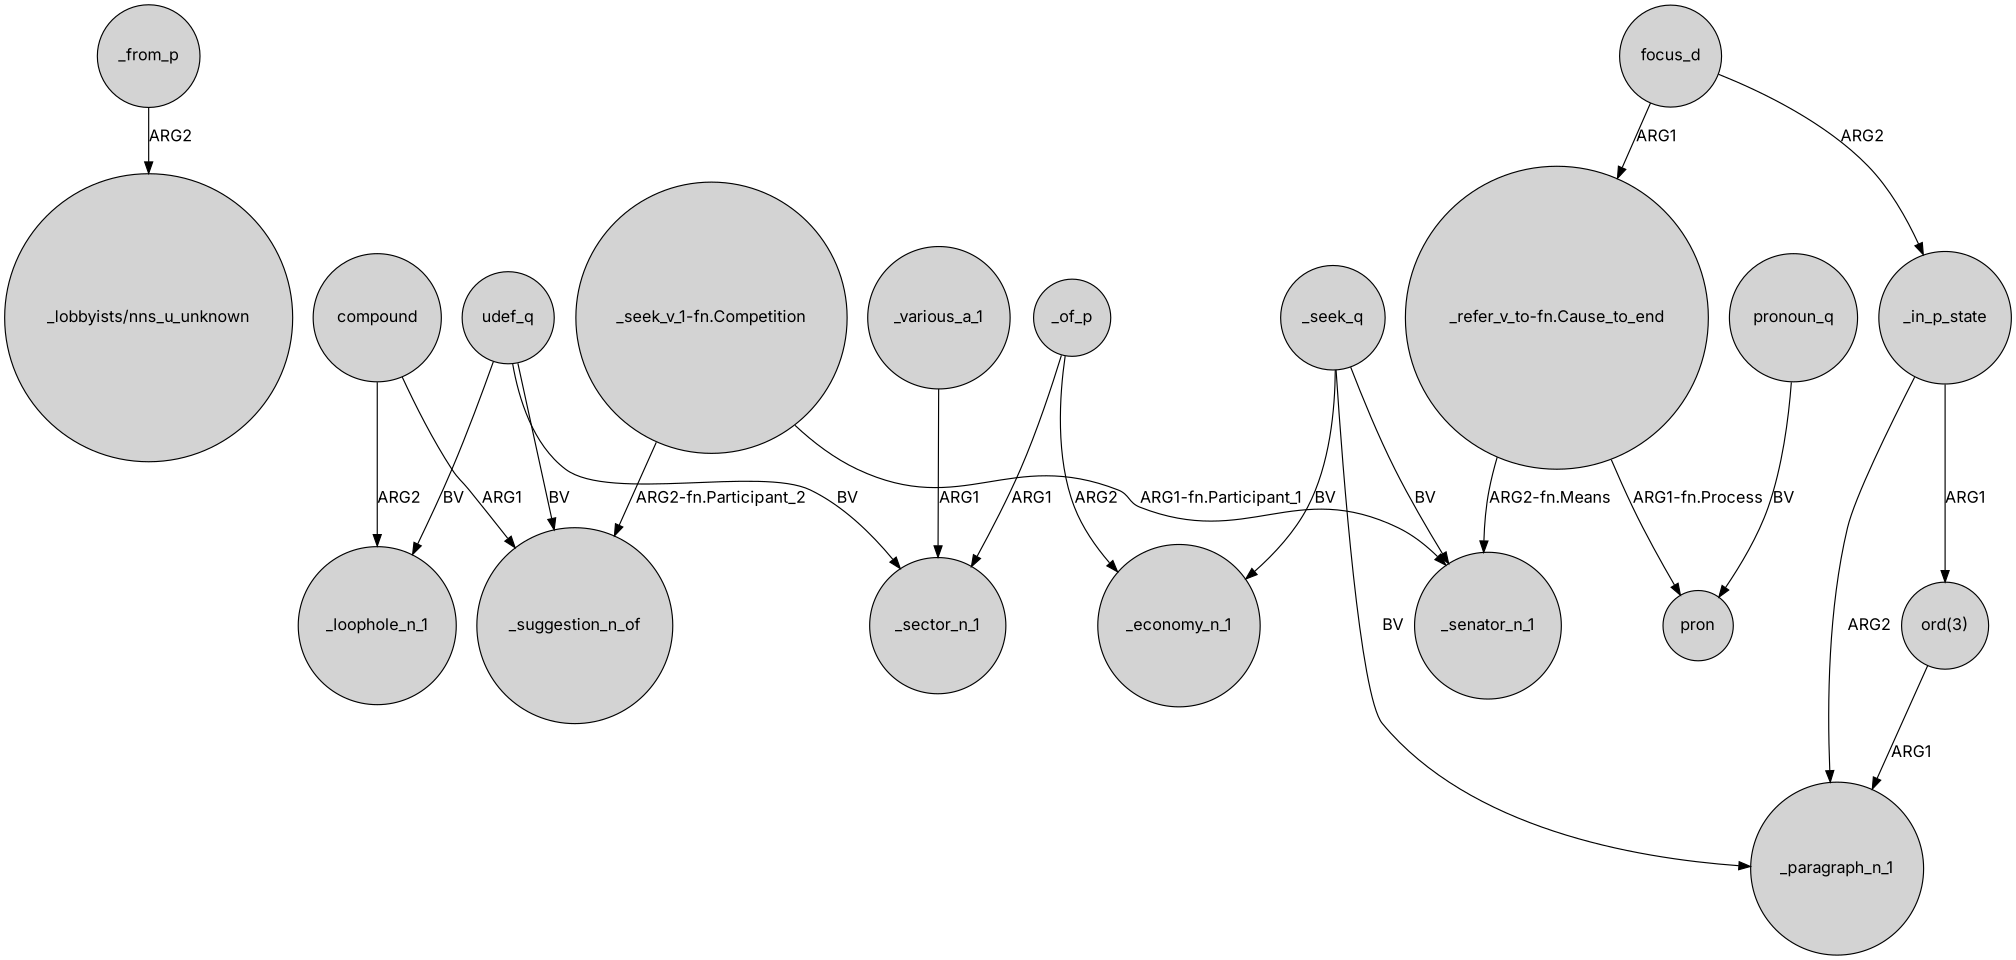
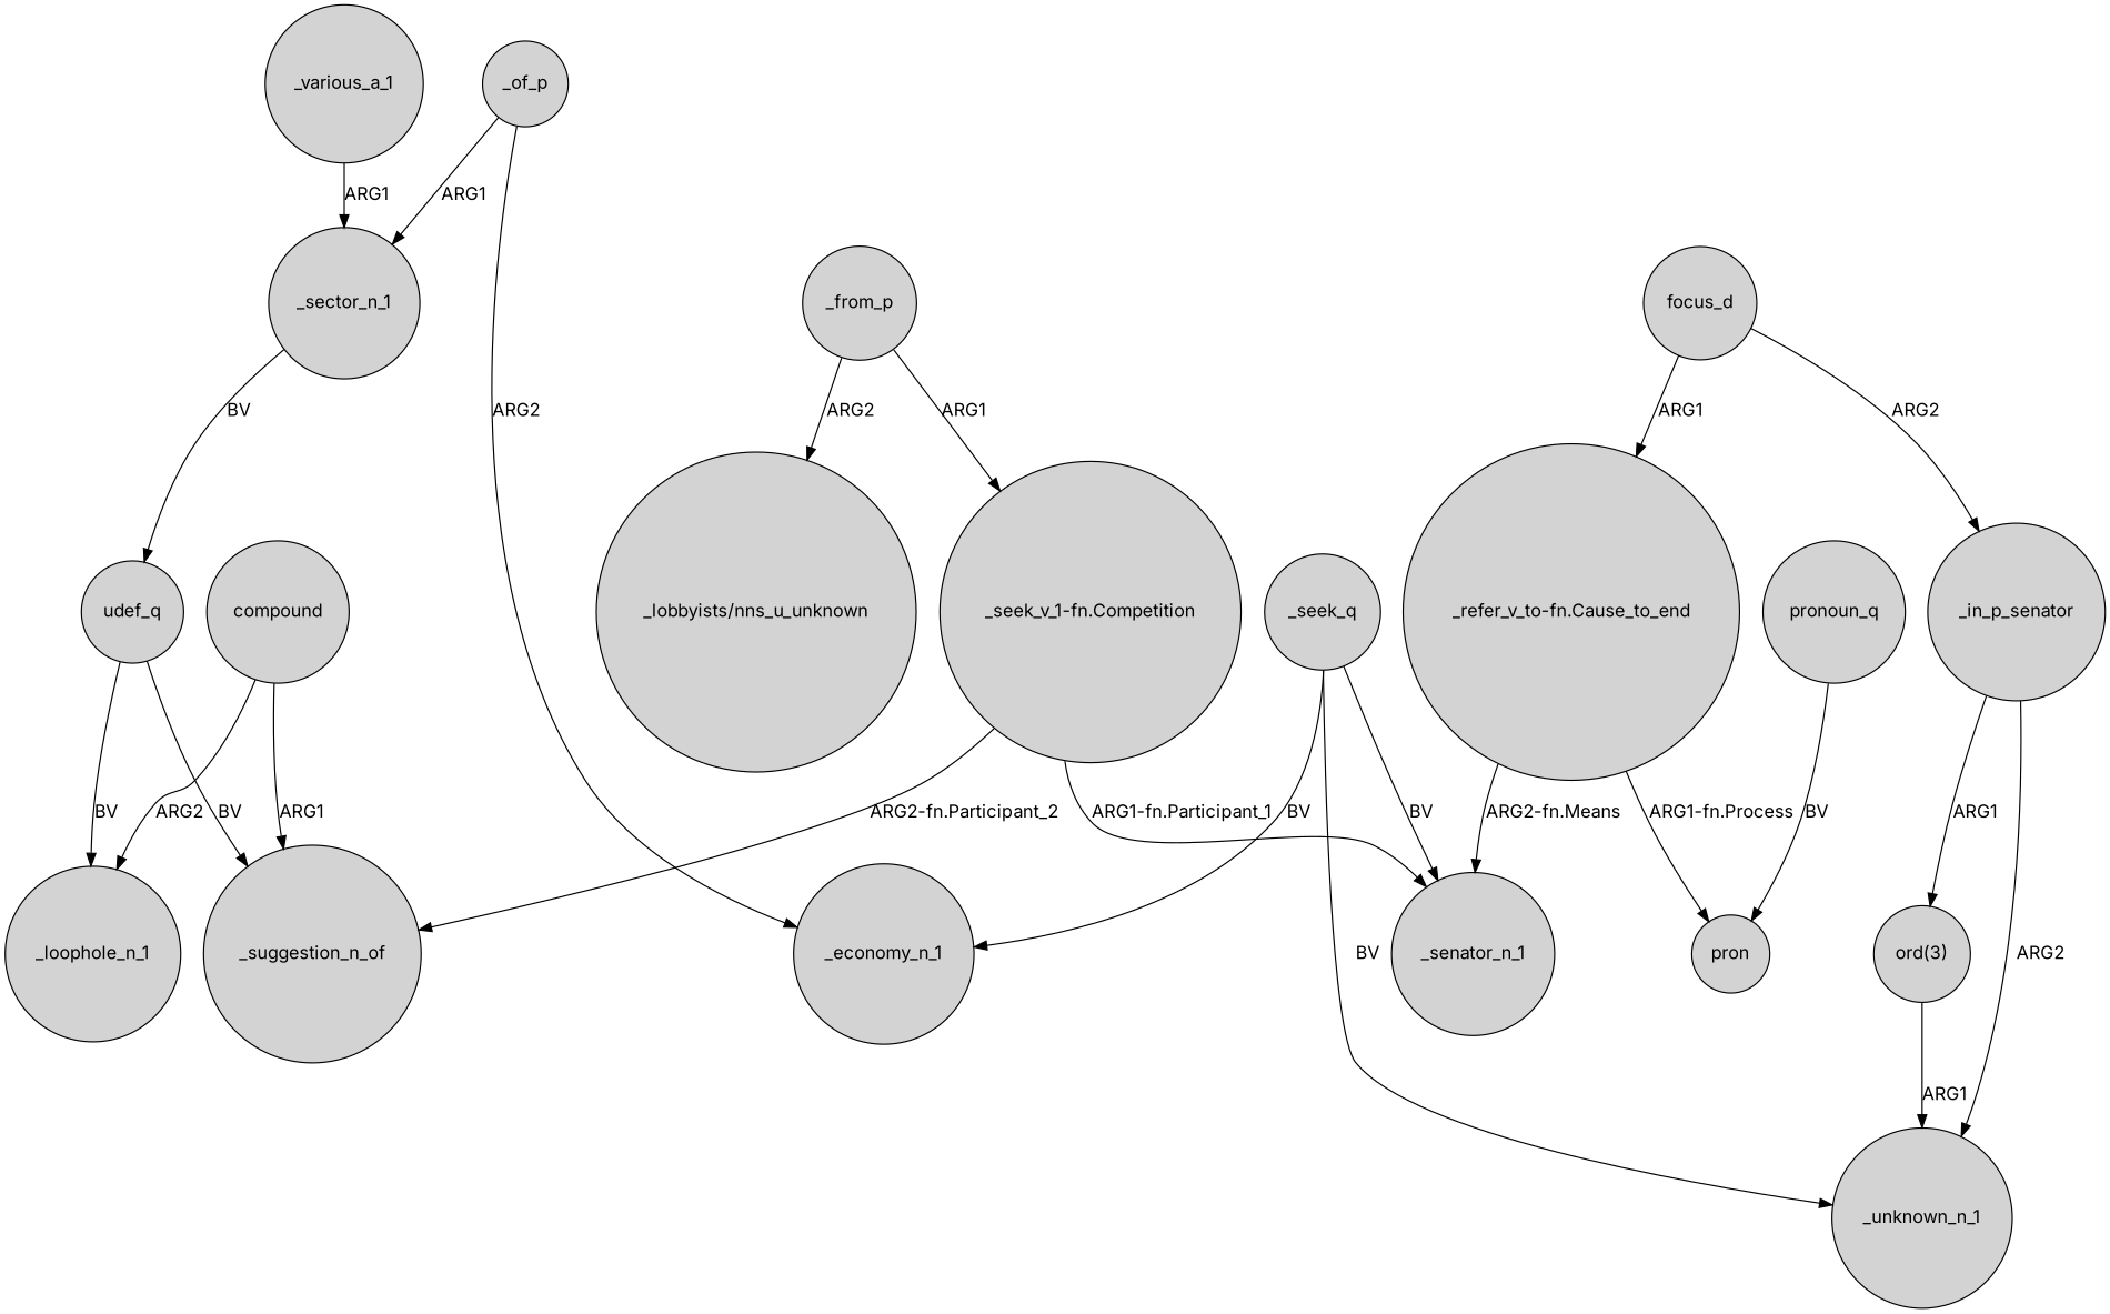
  digraph {
    fontname=Inter
    node [fontname=Inter shape=circle style=filled]
    edge [fontname=Inter]
    _from_p
    "_seek_v_1-fn.Competition"
    "_lobbyists/nns_u_unknown"
    _suggestion_n_of
    _senator_n_1
    udef_q
    _loophole_n_1
    _sector_n_1
    focus_d
-   _in_p_state
+   _in_p_state [label=_in_p_senator]
    "_refer_v_to-fn.Cause_to_end"
-   _paragraph_n_1
+   _paragraph_n_1 [label=_unknown_n_1]
    "ord(3)"
    pron
    pronoun_q
    n16 [label=_seek_q]
    _economy_n_1
    _of_p
    compound
    _various_a_1
+   _from_p -> "_seek_v_1-fn.Competition" [label=ARG1]
    _from_p -> "_lobbyists/nns_u_unknown" [label=ARG2]
    "_seek_v_1-fn.Competition" -> _suggestion_n_of [label="ARG2-fn.Participant_2"]
    "_seek_v_1-fn.Competition" -> _senator_n_1 [label="ARG1-fn.Participant_1"]
    udef_q -> _suggestion_n_of [label=BV]
    udef_q -> _loophole_n_1 [label=BV]
-   udef_q -> _sector_n_1 [label=BV]
+   _sector_n_1 -> udef_q [label=BV]
    focus_d -> _in_p_state [label=ARG2]
    focus_d -> "_refer_v_to-fn.Cause_to_end" [label=ARG1]
    _in_p_state -> _paragraph_n_1 [label=ARG2]
    _in_p_state -> "ord(3)" [label=ARG1]
    "_refer_v_to-fn.Cause_to_end" -> _senator_n_1 [label="ARG2-fn.Means"]
    "_refer_v_to-fn.Cause_to_end" -> pron [label="ARG1-fn.Process"]
    "ord(3)" -> _paragraph_n_1 [label=ARG1]
    pronoun_q -> pron [label=BV]
    n16 -> _senator_n_1 [label=BV]
    n16 -> _paragraph_n_1 [label=BV]
    n16 -> _economy_n_1 [label=BV]
    _of_p -> _sector_n_1 [label=ARG1]
    _of_p -> _economy_n_1 [label=ARG2]
    compound -> _suggestion_n_of [label=ARG1]
    compound -> _loophole_n_1 [label=ARG2]
    _various_a_1 -> _sector_n_1 [label=ARG1]
  }
